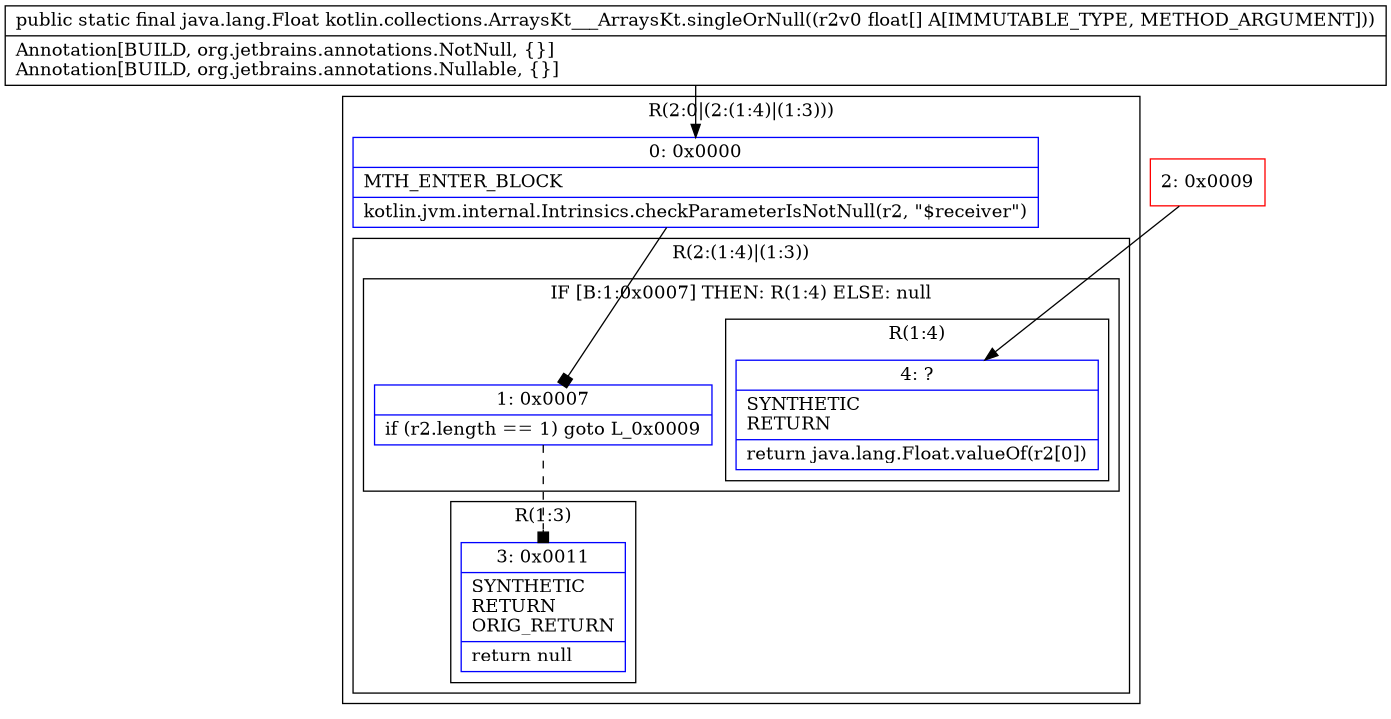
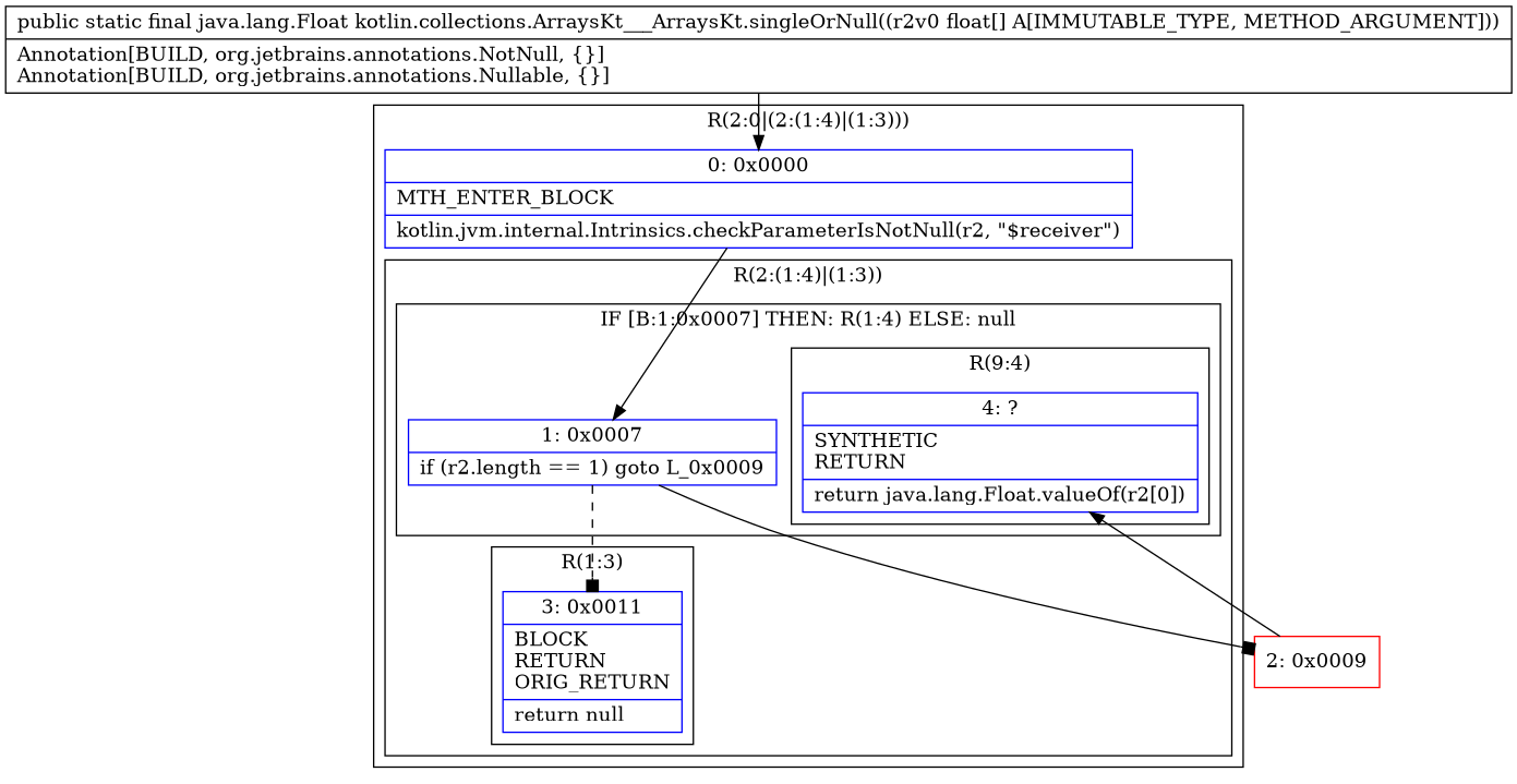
  digraph {
    node [color=blue shape=record]
    edge [arrowhead=normal]
    n1 [label="{4\:\ ?|SYNTHETIC\lRETURN\l|return java.lang.Float.valueOf(r2[0])\l}"]
    n2 [label="{1\:\ 0x0007|if (r2.length == 1) goto L_0x0009\l}"]
-   n3 [label="{3\:\ 0x0011|SYNTHETIC\lRETURN\lORIG_RETURN\l|return null\l}"]
+   n3 [label="{3\:\ 0x0011|BLOCK\lRETURN\lORIG_RETURN\l|return null\l}"]
    n4 [label="{0\:\ 0x0000|MTH_ENTER_BLOCK\l|kotlin.jvm.internal.Intrinsics.checkParameterIsNotNull(r2, \"$receiver\")\l}"]
    n5 [color=red label="{2\:\ 0x0009}"]
    n6 [label="{public static final java.lang.Float kotlin.collections.ArraysKt___ArraysKt.singleOrNull((r2v0 float[] A[IMMUTABLE_TYPE, METHOD_ARGUMENT]))  | Annotation[BUILD, org.jetbrains.annotations.NotNull, \{\}]\lAnnotation[BUILD, org.jetbrains.annotations.Nullable, \{\}]\l}" color=""]
    subgraph cluster_1 {
      label="R(2:0|(2:(1:4)|(1:3)))"
      n4
      subgraph cluster_2 {
        label="R(2:(1:4)|(1:3))"
        subgraph cluster_3 {
          label="IF [B:1:0x0007] THEN: R(1:4) ELSE: null"
          n2
          subgraph cluster_4 {
-           label="R(1:4)"
+           label="R(9:4)"
            n1
          }
        }
        subgraph cluster_5 {
          label="R(1:3)"
          n3
        }
      }
    }
    n2 -> n3 [arrowhead=box style=dashed]
-   n4 -> n2 [arrowhead=box]
+   n2 -> n5 [arrowhead=box]
+   n4 -> n2
    n5 -> n1
    n6 -> n4
  }
